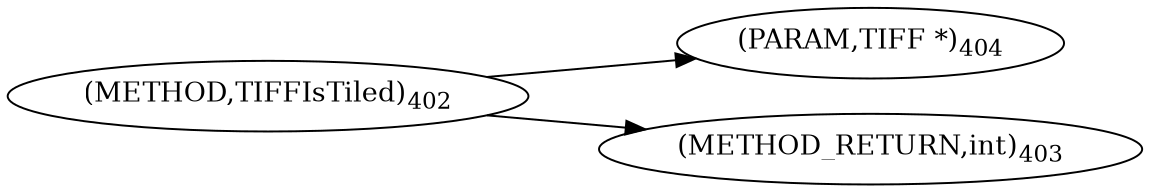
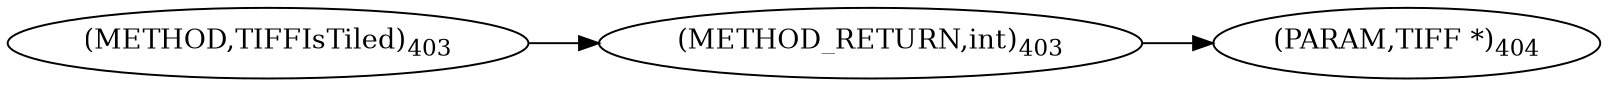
  digraph {
    rankdir=LR
-   n1 [label=<(METHOD,TIFFIsTiled)<SUB>402</SUB>>]
+   n1 [label=<(METHOD,TIFFIsTiled)<SUB>403</SUB>>]
    n2 [label=<(PARAM,TIFF *)<SUB>404</SUB>>]
    n3 [label=<(METHOD_RETURN,int)<SUB>403</SUB>>]
-   n1 -> n2
+   n3 -> n2
    n1 -> n3
  }
